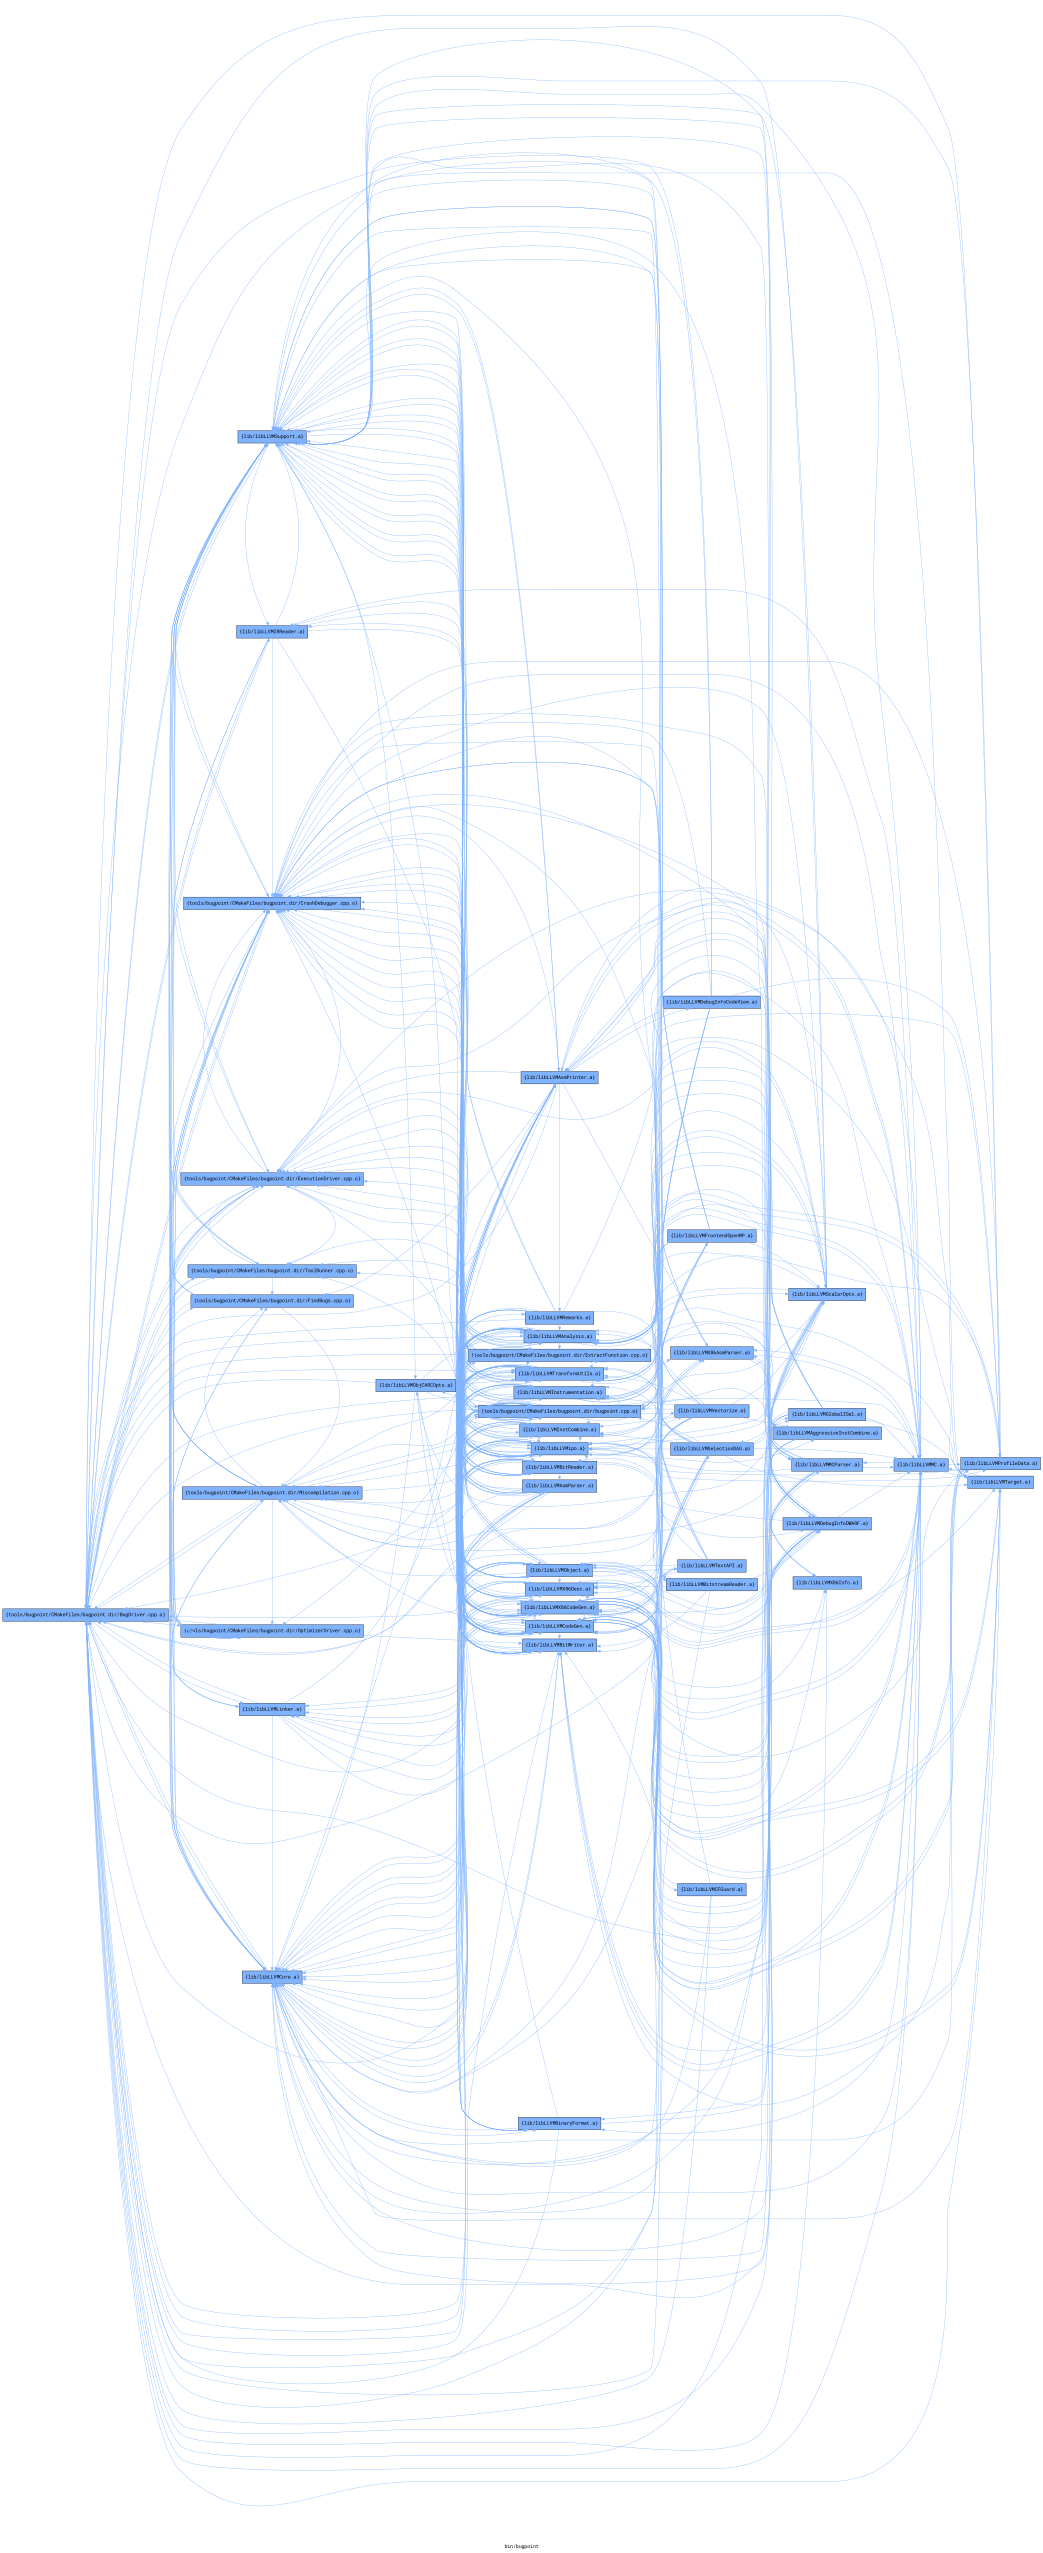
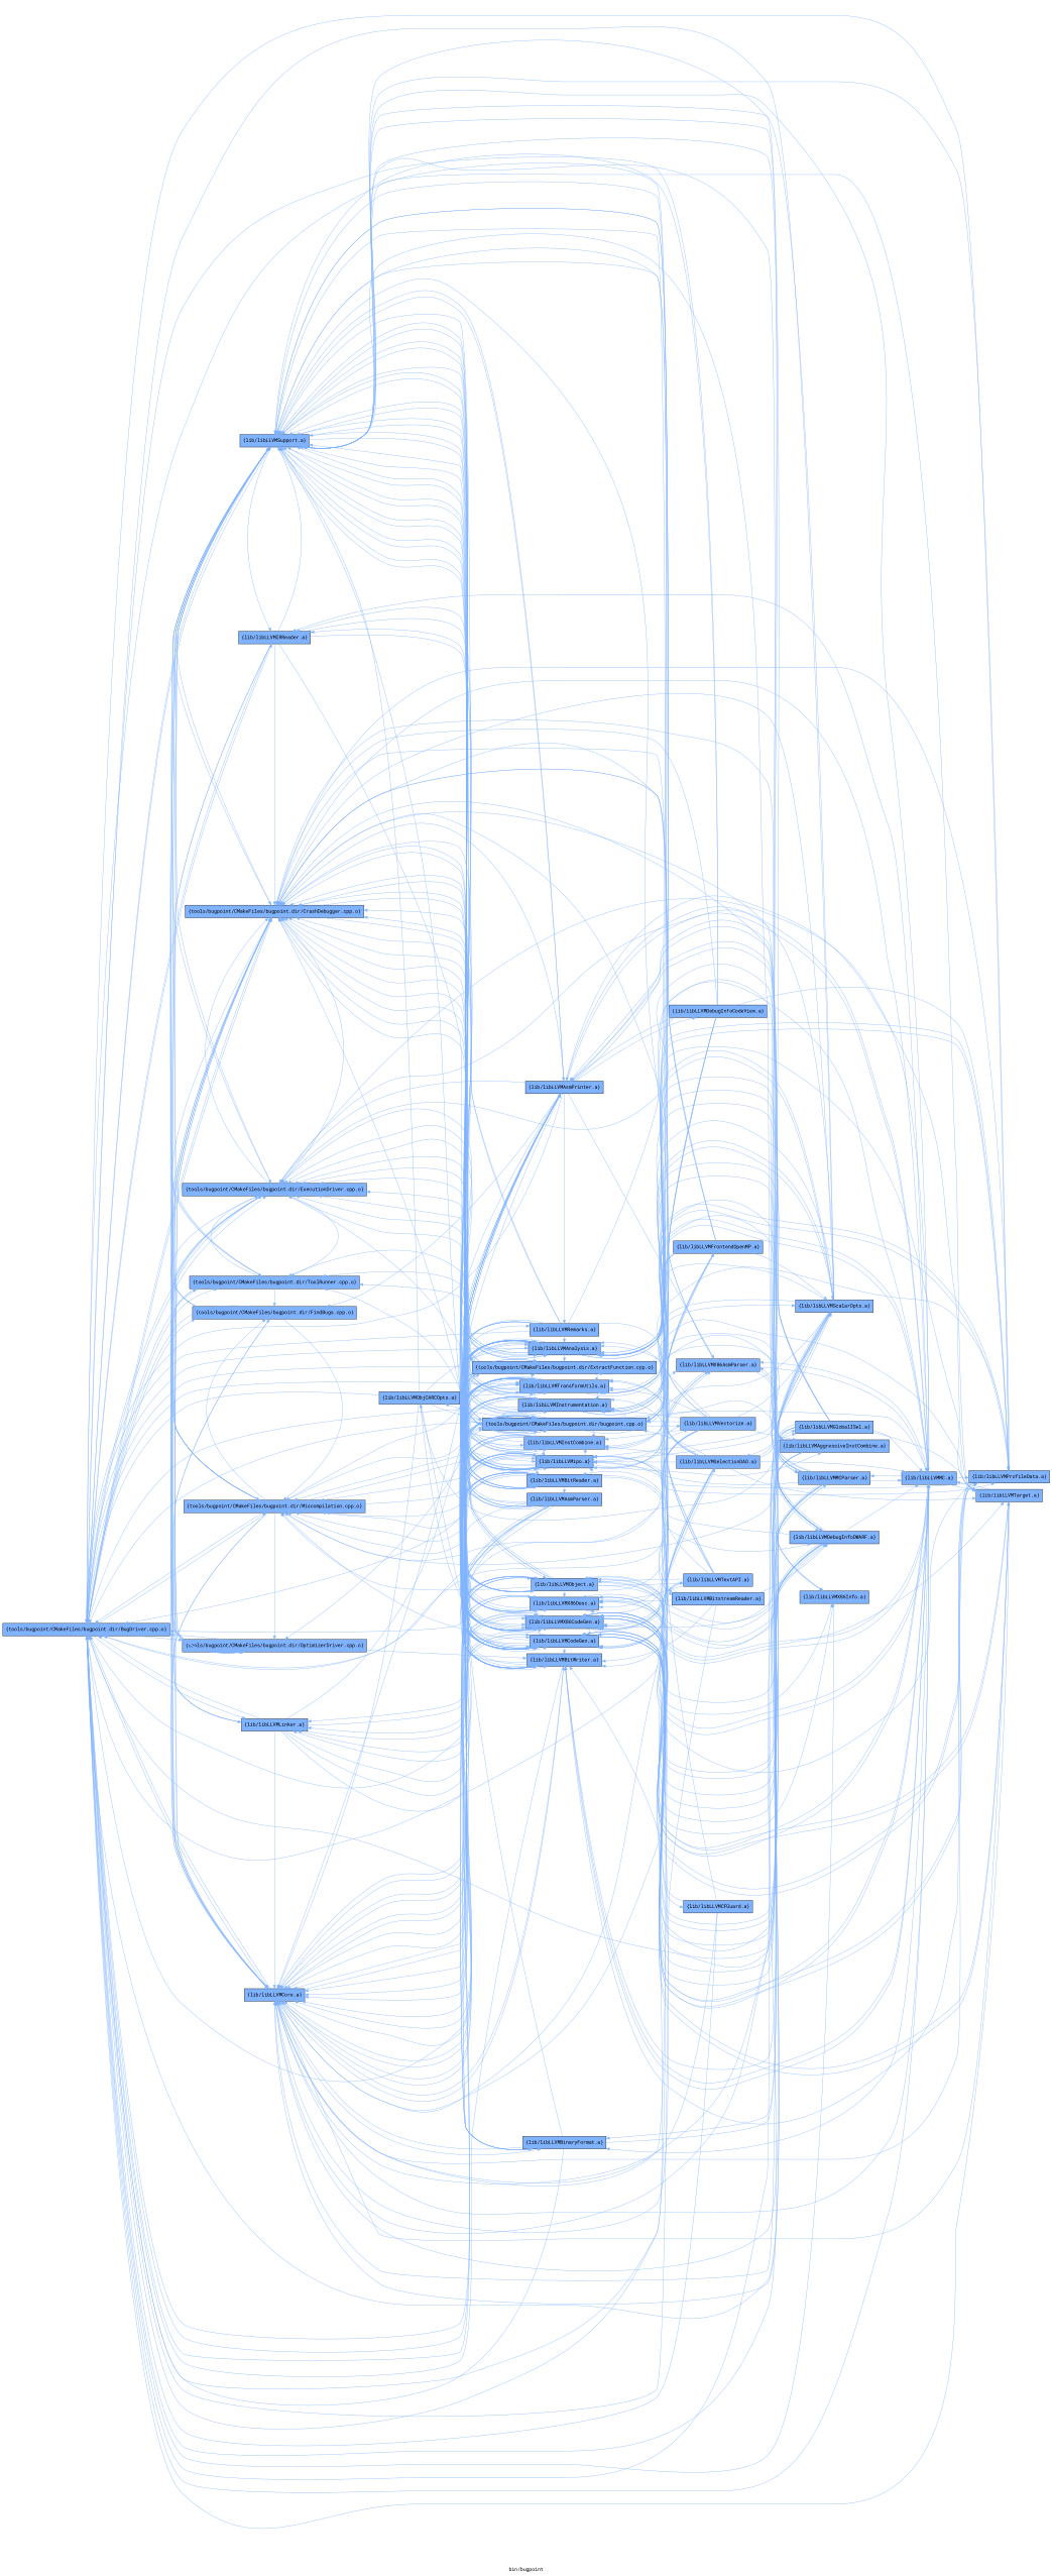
  digraph {
    fontname="Roboto Mono"
    label="bin/bugpoint"
    rankdir=LR
    node [fillcolor="0.600000 0.5 1" fontname="Roboto Mono" group=1 shape=box style=filled]
    edge [color="0.600000 0.5 1" fontname="Roboto Mono"]
    n1 [label="{tools/bugpoint/CMakeFiles/bugpoint.dir/BugDriver.cpp.o}"]
    n2 [label="{tools/bugpoint/CMakeFiles/bugpoint.dir/CrashDebugger.cpp.o}"]
    n3 [label="{tools/bugpoint/CMakeFiles/bugpoint.dir/ExecutionDriver.cpp.o}"]
    n4 [label="{tools/bugpoint/CMakeFiles/bugpoint.dir/FindBugs.cpp.o}"]
    n5 [label="{tools/bugpoint/CMakeFiles/bugpoint.dir/Miscompilation.cpp.o}"]
    n6 [label="{tools/bugpoint/CMakeFiles/bugpoint.dir/OptimizerDriver.cpp.o}"]
    n7 [label="{tools/bugpoint/CMakeFiles/bugpoint.dir/ToolRunner.cpp.o}"]
    n8 [label="{lib/libLLVMCore.a}"]
    n9 [label="{lib/libLLVMIRReader.a}"]
    n10 [label="{lib/libLLVMLinker.a}"]
    n11 [label="{lib/libLLVMSupport.a}"]
    n12 [label="{tools/bugpoint/CMakeFiles/bugpoint.dir/ExtractFunction.cpp.o}"]
    n13 [label="{tools/bugpoint/CMakeFiles/bugpoint.dir/bugpoint.cpp.o}"]
    n14 [label="{lib/libLLVMAnalysis.a}"]
    n15 [label="{lib/libLLVMTransformUtils.a}"]
    n16 [label="{lib/libLLVMBitWriter.a}"]
    n17 [label="{lib/libLLVMX86CodeGen.a}"]
    n18 [label="{lib/libLLVMCodeGen.a}"]
    n19 [label="{lib/libLLVMBinaryFormat.a}"]
    n20 [label="{lib/libLLVMX86Desc.a}"]
    n21 [label="{lib/libLLVMRemarks.a}"]
    n22 [label="{lib/libLLVMAsmParser.a}"]
    n23 [label="{lib/libLLVMBitReader.a}"]
    n24 [label="{lib/libLLVMipo.a}"]
    n25 [label="{lib/libLLVMObject.a}"]
    n26 [label="{lib/libLLVMInstCombine.a}"]
    n27 [label="{lib/libLLVMInstrumentation.a}"]
    n28 [label="{lib/libLLVMAsmPrinter.a}"]
    n29 [label="{lib/libLLVMX86AsmParser.a}"]
    n30 [label="{lib/libLLVMX86Info.a}"]
    n31 [label="{lib/libLLVMAggressiveInstCombine.a}"]
    n32 [label="{lib/libLLVMObjCARCOpts.a}"]
    n33 [label="{lib/libLLVMScalarOpts.a}"]
    n34 [label="{lib/libLLVMTarget.a}"]
    n35 [label="{lib/libLLVMVectorize.a}"]
    n36 [label="{lib/libLLVMProfileData.a}"]
    n37 [label="{lib/libLLVMMC.a}"]
    n38 [label="{lib/libLLVMSelectionDAG.a}"]
    n39 [label="{lib/libLLVMGlobalISel.a}"]
    n40 [label="{lib/libLLVMCFGuard.a}"]
    n41 [label="{lib/libLLVMDebugInfoDWARF.a}"]
    n42 [label="{lib/libLLVMBitstreamReader.a}"]
    n43 [label="{lib/libLLVMFrontendOpenMP.a}"]
    n44 [label="{lib/libLLVMMCParser.a}"]
    n45 [label="{lib/libLLVMTextAPI.a}"]
    n46 [label="{lib/libLLVMDebugInfoCodeView.a}"]
    subgraph sub_1 {
      rank=same
      n1
    }
    subgraph sub_2 {
      rank=same
      n2
      n3
      n4
      n5
      n6
      n7
      n8
      n9
      n10
      n11
    }
    subgraph sub_3 {
      rank=same
      n12
      n13
      n14
      n15
      n16
      n17
      n18
      n19
      n20
      n21
      n22
      n23
      n24
      n25
      n26
      n27
      n28
    }
    n1 -> n2
    n1 -> n3
    n1 -> n4
    n1 -> n5
    n1 -> n6
    n1 -> n7
    n1 -> n8
    n1 -> n9
    n1 -> n10
    n1 -> n11
    n2 -> n1
    n2 -> n3
    n2 -> n6
    n2 -> n8
    n2 -> n11
    n2 -> n12
    n2 -> n13
    n2 -> n14
    n2 -> n15
    n3 -> n1
    n3 -> n2
    n3 -> n6
    n3 -> n7
    n3 -> n11
    n4 -> n1
    n4 -> n2
    n4 -> n3
    n4 -> n5
    n4 -> n6
    n4 -> n11
    n5 -> n1
    n5 -> n2
    n5 -> n3
    n5 -> n4
    n5 -> n6
    n5 -> n7
    n5 -> n8
    n5 -> n10
    n5 -> n11
    n5 -> n12
    n5 -> n13
    n5 -> n15
    n6 -> n1
    n6 -> n2
    n6 -> n3
    n6 -> n7
    n6 -> n11
    n6 -> n16
    n7 -> n1
    n7 -> n2
    n7 -> n3
    n7 -> n4
    n7 -> n11
    n8 -> n1
    n8 -> n2
    n8 -> n3
    n8 -> n4
    n8 -> n11
    n8 -> n12
    n8 -> n13
    n8 -> n14
    n8 -> n16
    n8 -> n17
    n8 -> n18
    n8 -> n19
    n8 -> n20
    n8 -> n21
    n9 -> n1
    n9 -> n2
    n9 -> n5
    n9 -> n8
    n9 -> n11
    n9 -> n18
    n9 -> n22
    n9 -> n23
    n10 -> n1
    n10 -> n2
    n10 -> n8
    n10 -> n11
    n10 -> n14
    n10 -> n15
    n10 -> n17
    n10 -> n18
    n10 -> n24
    n10 -> n25
    n11 -> n1
    n11 -> n2
    n11 -> n3
    n11 -> n7
    n11 -> n8
    n11 -> n9
    n11 -> n12
    n11 -> n13
    n11 -> n14
    n11 -> n16
    n11 -> n17
    n11 -> n18
    n11 -> n20
    n11 -> n24
    n11 -> n25
    n11 -> n26
    n11 -> n27
    n11 -> n28
    n12 -> n1
    n12 -> n2
    n12 -> n3
    n12 -> n6
    n12 -> n8
    n12 -> n11
    n12 -> n15
    n13 -> n1
    n13 -> n2
    n13 -> n3
    n13 -> n8
    n13 -> n11
    n13 -> n14
    n13 -> n15
    n13 -> n17
    n13 -> n18
    n13 -> n20
    n13 -> n24
    n13 -> n26
    n13 -> n27
    n13 -> n29
    n13 -> n30
    n13 -> n31
    n13 -> n32
    n13 -> n33
    n13 -> n34
    n13 -> n35
    n14 -> n1
    n14 -> n2
    n14 -> n3
    n14 -> n5
    n14 -> n7
    n14 -> n8
    n14 -> n11
    n14 -> n12
    n14 -> n13
    n14 -> n17
    n14 -> n18
    n14 -> n19
    n14 -> n24
    n14 -> n25
    n14 -> n33
+   n14 -> n36
    n15 -> n1
    n15 -> n2
    n15 -> n3
    n15 -> n5
    n15 -> n7
    n15 -> n8
    n15 -> n10
    n15 -> n11
    n15 -> n12
    n15 -> n13
    n15 -> n14
    n15 -> n16
    n15 -> n17
    n15 -> n18
    n15 -> n24
    n15 -> n26
    n15 -> n27
    n15 -> n32
    n15 -> n33
    n16 -> n1
    n16 -> n2
    n16 -> n8
    n16 -> n11
    n16 -> n13
    n16 -> n14
    n16 -> n17
    n16 -> n25
    n16 -> n37
    n17 -> n1
    n17 -> n2
    n17 -> n8
    n17 -> n11
    n17 -> n13
    n17 -> n14
    n17 -> n15
    n17 -> n18
    n17 -> n20
    n17 -> n28
    n17 -> n30
    n17 -> n34
    n17 -> n36
    n17 -> n37
    n17 -> n38
    n17 -> n39
    n17 -> n40
    n18 -> n1
    n18 -> n2
    n18 -> n3
    n18 -> n5
    n18 -> n7
    n18 -> n8
    n18 -> n11
    n18 -> n12
    n18 -> n13
    n18 -> n14
    n18 -> n15
    n18 -> n16
    n18 -> n17
    n18 -> n20
    n18 -> n28
    n18 -> n33
    n18 -> n34
    n18 -> n36
    n18 -> n37
    n19 -> n1
    n19 -> n8
    n19 -> n11
    n19 -> n41
    n20 -> n1
    n20 -> n2
    n20 -> n11
    n20 -> n13
    n20 -> n17
    n20 -> n19
    n20 -> n29
    n20 -> n30
    n20 -> n37
    n21 -> n1
    n21 -> n2
    n21 -> n8
    n21 -> n11
    n21 -> n14
    n21 -> n16
    n21 -> n18
    n21 -> n20
    n21 -> n23
    n21 -> n41
    n21 -> n42
    n22 -> n1
    n22 -> n2
    n22 -> n3
    n22 -> n5
    n22 -> n8
    n22 -> n9
    n22 -> n10
    n22 -> n11
    n22 -> n14
    n22 -> n15
    n22 -> n16
    n22 -> n17
    n22 -> n18
    n22 -> n19
    n22 -> n24
    n23 -> n1
    n23 -> n2
    n23 -> n3
    n23 -> n5
    n23 -> n8
    n23 -> n11
    n23 -> n14
    n23 -> n15
    n23 -> n16
    n23 -> n17
    n23 -> n18
    n23 -> n20
    n23 -> n22
    n23 -> n24
    n23 -> n25
    n23 -> n27
    n23 -> n41
    n23 -> n42
    n24 -> n1
    n24 -> n2
    n24 -> n3
    n24 -> n5
    n24 -> n7
    n24 -> n8
    n24 -> n9
    n24 -> n10
    n24 -> n11
    n24 -> n12
    n24 -> n13
    n24 -> n14
    n24 -> n15
    n24 -> n16
    n24 -> n17
    n24 -> n18
    n24 -> n23
    n24 -> n26
    n24 -> n27
    n24 -> n31
    n24 -> n33
    n24 -> n35
    n24 -> n36
    n24 -> n43
    n25 -> n1
    n25 -> n2
    n25 -> n3
    n25 -> n5
    n25 -> n8
    n25 -> n11
    n25 -> n14
    n25 -> n15
    n25 -> n16
    n25 -> n17
    n25 -> n18
    n25 -> n19
    n25 -> n20
    n25 -> n23
    n25 -> n24
    n25 -> n28
    n25 -> n29
    n25 -> n34
    n25 -> n37
    n25 -> n41
    n25 -> n44
    n25 -> n45
    n26 -> n1
    n26 -> n2
    n26 -> n3
    n26 -> n5
    n26 -> n8
    n26 -> n11
    n26 -> n13
    n26 -> n14
    n26 -> n15
    n26 -> n16
    n26 -> n17
    n26 -> n18
    n26 -> n24
    n27 -> n1
    n27 -> n2
    n27 -> n3
    n27 -> n5
    n27 -> n8
    n27 -> n11
    n27 -> n13
    n27 -> n14
    n27 -> n15
    n27 -> n17
    n27 -> n18
    n27 -> n24
    n27 -> n26
    n27 -> n36
    n27 -> n37
    n28 -> n1
    n28 -> n2
    n28 -> n3
    n28 -> n4
    n28 -> n8
    n28 -> n11
    n28 -> n14
    n28 -> n15
    n28 -> n16
    n28 -> n17
    n28 -> n18
    n28 -> n19
    n28 -> n20
    n28 -> n21
    n28 -> n24
    n28 -> n29
    n28 -> n34
    n28 -> n37
    n28 -> n41
    n28 -> n44
    n28 -> n46
    n29 -> n1
    n29 -> n2
    n29 -> n11
    n29 -> n20
    n29 -> n30
    n29 -> n37
    n29 -> n44
    n30 -> n1
    n30 -> n11
    n31 -> n1
    n31 -> n8
    n31 -> n11
    n31 -> n14
    n31 -> n15
    n31 -> n17
    n31 -> n18
    n32 -> n1
    n32 -> n8
-   n11 -> n32
+   n32 -> n11
    n32 -> n13
    n32 -> n14
    n32 -> n15
    n32 -> n17
    n32 -> n18
    n33 -> n1
    n33 -> n2
    n33 -> n3
    n33 -> n5
    n33 -> n8
    n33 -> n11
    n33 -> n12
    n33 -> n13
    n33 -> n14
    n33 -> n15
    n33 -> n16
    n33 -> n17
    n33 -> n18
    n33 -> n24
    n33 -> n26
    n33 -> n27
    n33 -> n32
    n34 -> n1
    n34 -> n8
    n34 -> n11
    n34 -> n14
    n34 -> n17
    n34 -> n18
    n34 -> n37
    n35 -> n1
    n35 -> n2
    n35 -> n5
    n35 -> n8
    n35 -> n11
    n35 -> n13
    n35 -> n14
    n35 -> n15
    n35 -> n17
    n35 -> n18
    n35 -> n24
    n35 -> n26
    n35 -> n27
    n35 -> n31
    n35 -> n33
    n36 -> n1
    n36 -> n2
    n36 -> n8
    n36 -> n11
    n36 -> n13
    n36 -> n14
    n36 -> n16
    n36 -> n17
    n36 -> n18
    n36 -> n20
    n36 -> n24
    n36 -> n27
    n37 -> n1
    n37 -> n2
    n37 -> n3
    n37 -> n8
    n37 -> n9
    n37 -> n11
    n37 -> n14
    n37 -> n16
    n37 -> n17
    n37 -> n18
    n37 -> n19
    n37 -> n20
    n37 -> n25
    n37 -> n26
    n37 -> n27
    n37 -> n28
    n37 -> n29
    n37 -> n34
    n37 -> n36
    n37 -> n44
    n38 -> n1
    n38 -> n2
    n38 -> n8
    n38 -> n11
    n38 -> n13
    n38 -> n14
    n38 -> n15
    n38 -> n16
    n38 -> n17
    n38 -> n18
    n38 -> n24
    n38 -> n26
    n38 -> n33
    n38 -> n34
    n38 -> n37
    n38 -> n39
    n39 -> n1
    n39 -> n2
    n39 -> n8
    n39 -> n11
    n39 -> n14
    n39 -> n15
    n39 -> n17
    n39 -> n18
    n39 -> n34
    n39 -> n37
    n39 -> n38
    n40 -> n1
    n40 -> n8
    n40 -> n11
    n40 -> n17
    n41 -> n1
    n41 -> n2
    n41 -> n3
    n41 -> n8
    n41 -> n11
    n41 -> n14
    n41 -> n15
    n41 -> n16
    n41 -> n17
    n41 -> n18
    n41 -> n19
    n41 -> n20
    n41 -> n24
    n41 -> n25
    n41 -> n27
    n41 -> n28
    n41 -> n37
    n42 -> n1
    n42 -> n11
    n42 -> n16
    n42 -> n20
    n42 -> n23
    n42 -> n41
    n43 -> n1
    n43 -> n2
    n43 -> n8
    n43 -> n11
    n43 -> n14
    n43 -> n15
    n43 -> n17
    n43 -> n18
    n43 -> n26
    n43 -> n27
    n43 -> n33
    n44 -> n1
    n44 -> n2
    n44 -> n8
    n44 -> n11
    n44 -> n13
    n44 -> n14
    n44 -> n17
    n44 -> n18
    n44 -> n20
    n44 -> n24
    n44 -> n25
    n44 -> n28
    n44 -> n29
    n44 -> n37
    n45 -> n1
    n45 -> n2
    n45 -> n11
    n45 -> n15
    n45 -> n17
    n45 -> n18
    n45 -> n20
    n45 -> n24
    n45 -> n25
    n45 -> n27
    n46 -> n1
    n46 -> n2
    n46 -> n8
    n46 -> n10
    n46 -> n11
    n46 -> n14
    n46 -> n17
    n46 -> n24
    n46 -> n28
    n46 -> n36
  }
